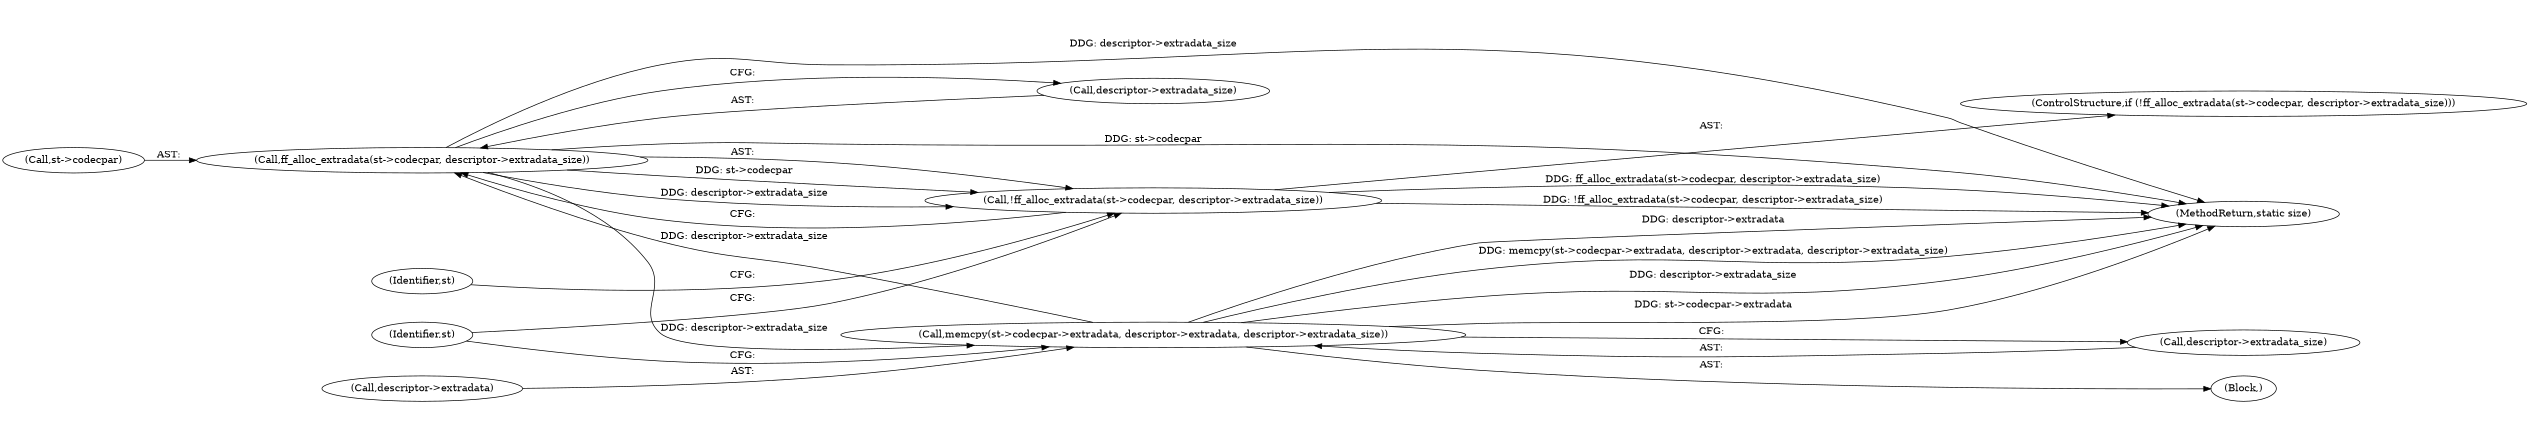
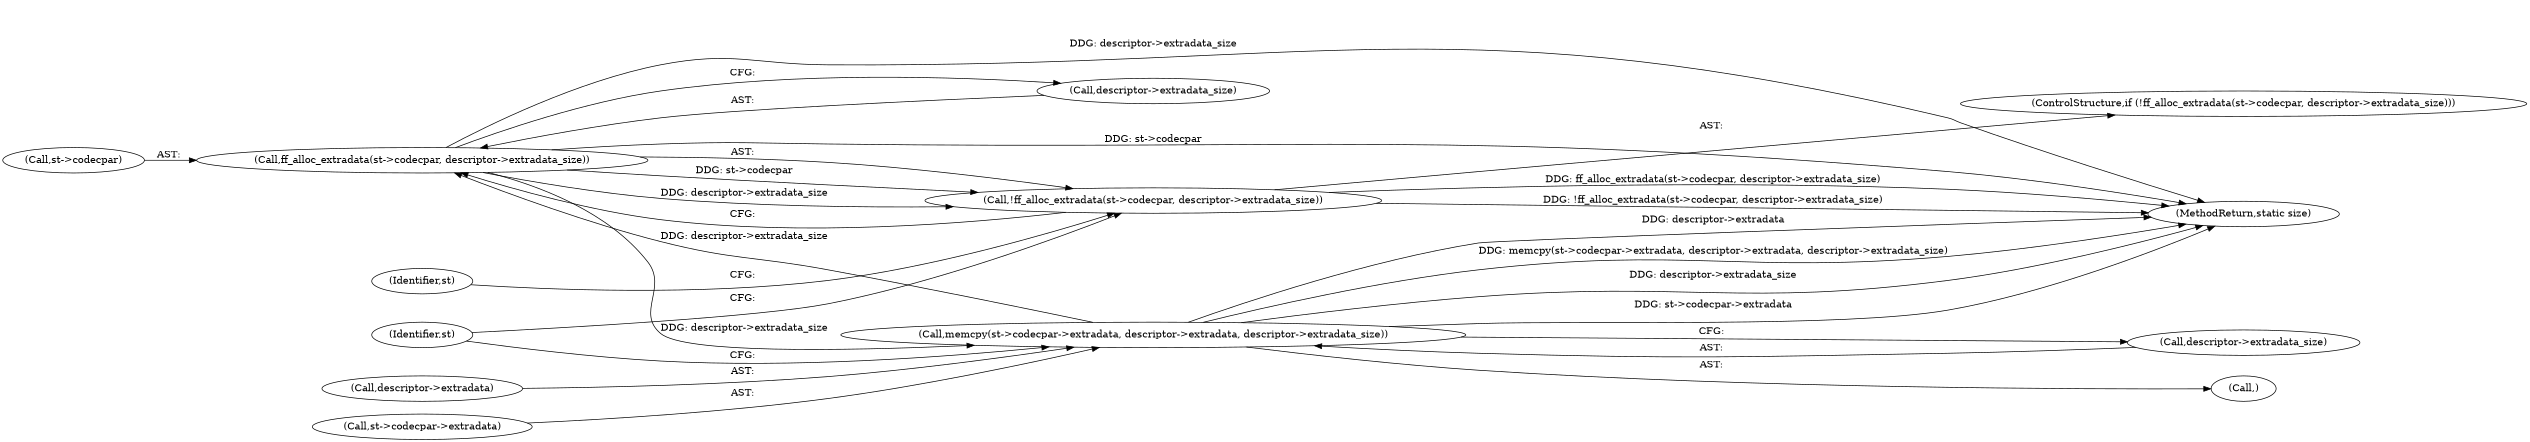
  digraph {
    rankdir=LR
    n1 [label="(Call,ff_alloc_extradata(st->codecpar, descriptor->extradata_size))"]
    n2 [label="(Call,memcpy(st->codecpar->extradata, descriptor->extradata, descriptor->extradata_size))"]
    n3 [label="(Call,!ff_alloc_extradata(st->codecpar, descriptor->extradata_size))"]
    n4 [label="(Call,descriptor->extradata_size)"]
    n5 [label="(MethodReturn,static size)"]
    n6 [label="(Call,descriptor->extradata_size)"]
-   n7 [label="(Block,)"]
+   n7 [label="(Call,)"]
    n8 [label="(ControlStructure,if (!ff_alloc_extradata(st->codecpar, descriptor->extradata_size)))"]
    n9 [label="(Identifier,st)"]
    n10 [label="(Call,st->codecpar)"]
    n11 [label="(Identifier,st)"]
    n12 [label="(Call,descriptor->extradata)"]
+   n13 [label="(Call,st->codecpar->extradata)"]
    n1 -> n2 [label="DDG: descriptor->extradata_size"]
    n1 -> n3 [label="AST: "]
    n1 -> n3 [label="DDG: st->codecpar"]
    n1 -> n3 [label="DDG: descriptor->extradata_size"]
    n1 -> n4 [label="CFG: "]
    n1 -> n5 [label="DDG: descriptor->extradata_size"]
    n1 -> n5 [label="DDG: st->codecpar"]
    n2 -> n1 [label="DDG: descriptor->extradata_size"]
    n2 -> n5 [label="DDG: descriptor->extradata_size"]
    n2 -> n5 [label="DDG: st->codecpar->extradata"]
    n2 -> n5 [label="DDG: descriptor->extradata"]
    n2 -> n5 [label="DDG: memcpy(st->codecpar->extradata, descriptor->extradata, descriptor->extradata_size)"]
    n2 -> n6 [label="CFG: "]
    n2 -> n7 [label="AST: "]
    n3 -> n1 [label="CFG: "]
    n3 -> n5 [label="DDG: ff_alloc_extradata(st->codecpar, descriptor->extradata_size)"]
    n3 -> n5 [label="DDG: !ff_alloc_extradata(st->codecpar, descriptor->extradata_size)"]
    n3 -> n8 [label="AST: "]
    n4 -> n1 [label="AST: "]
    n6 -> n2 [label="AST: "]
    n9 -> n3 [label="CFG: "]
    n10 -> n1 [label="AST: "]
    n11 -> n2 [label="CFG: "]
    n11 -> n3 [label="CFG: "]
    n12 -> n2 [label="AST: "]
+   n13 -> n2 [label="AST: "]
  }
